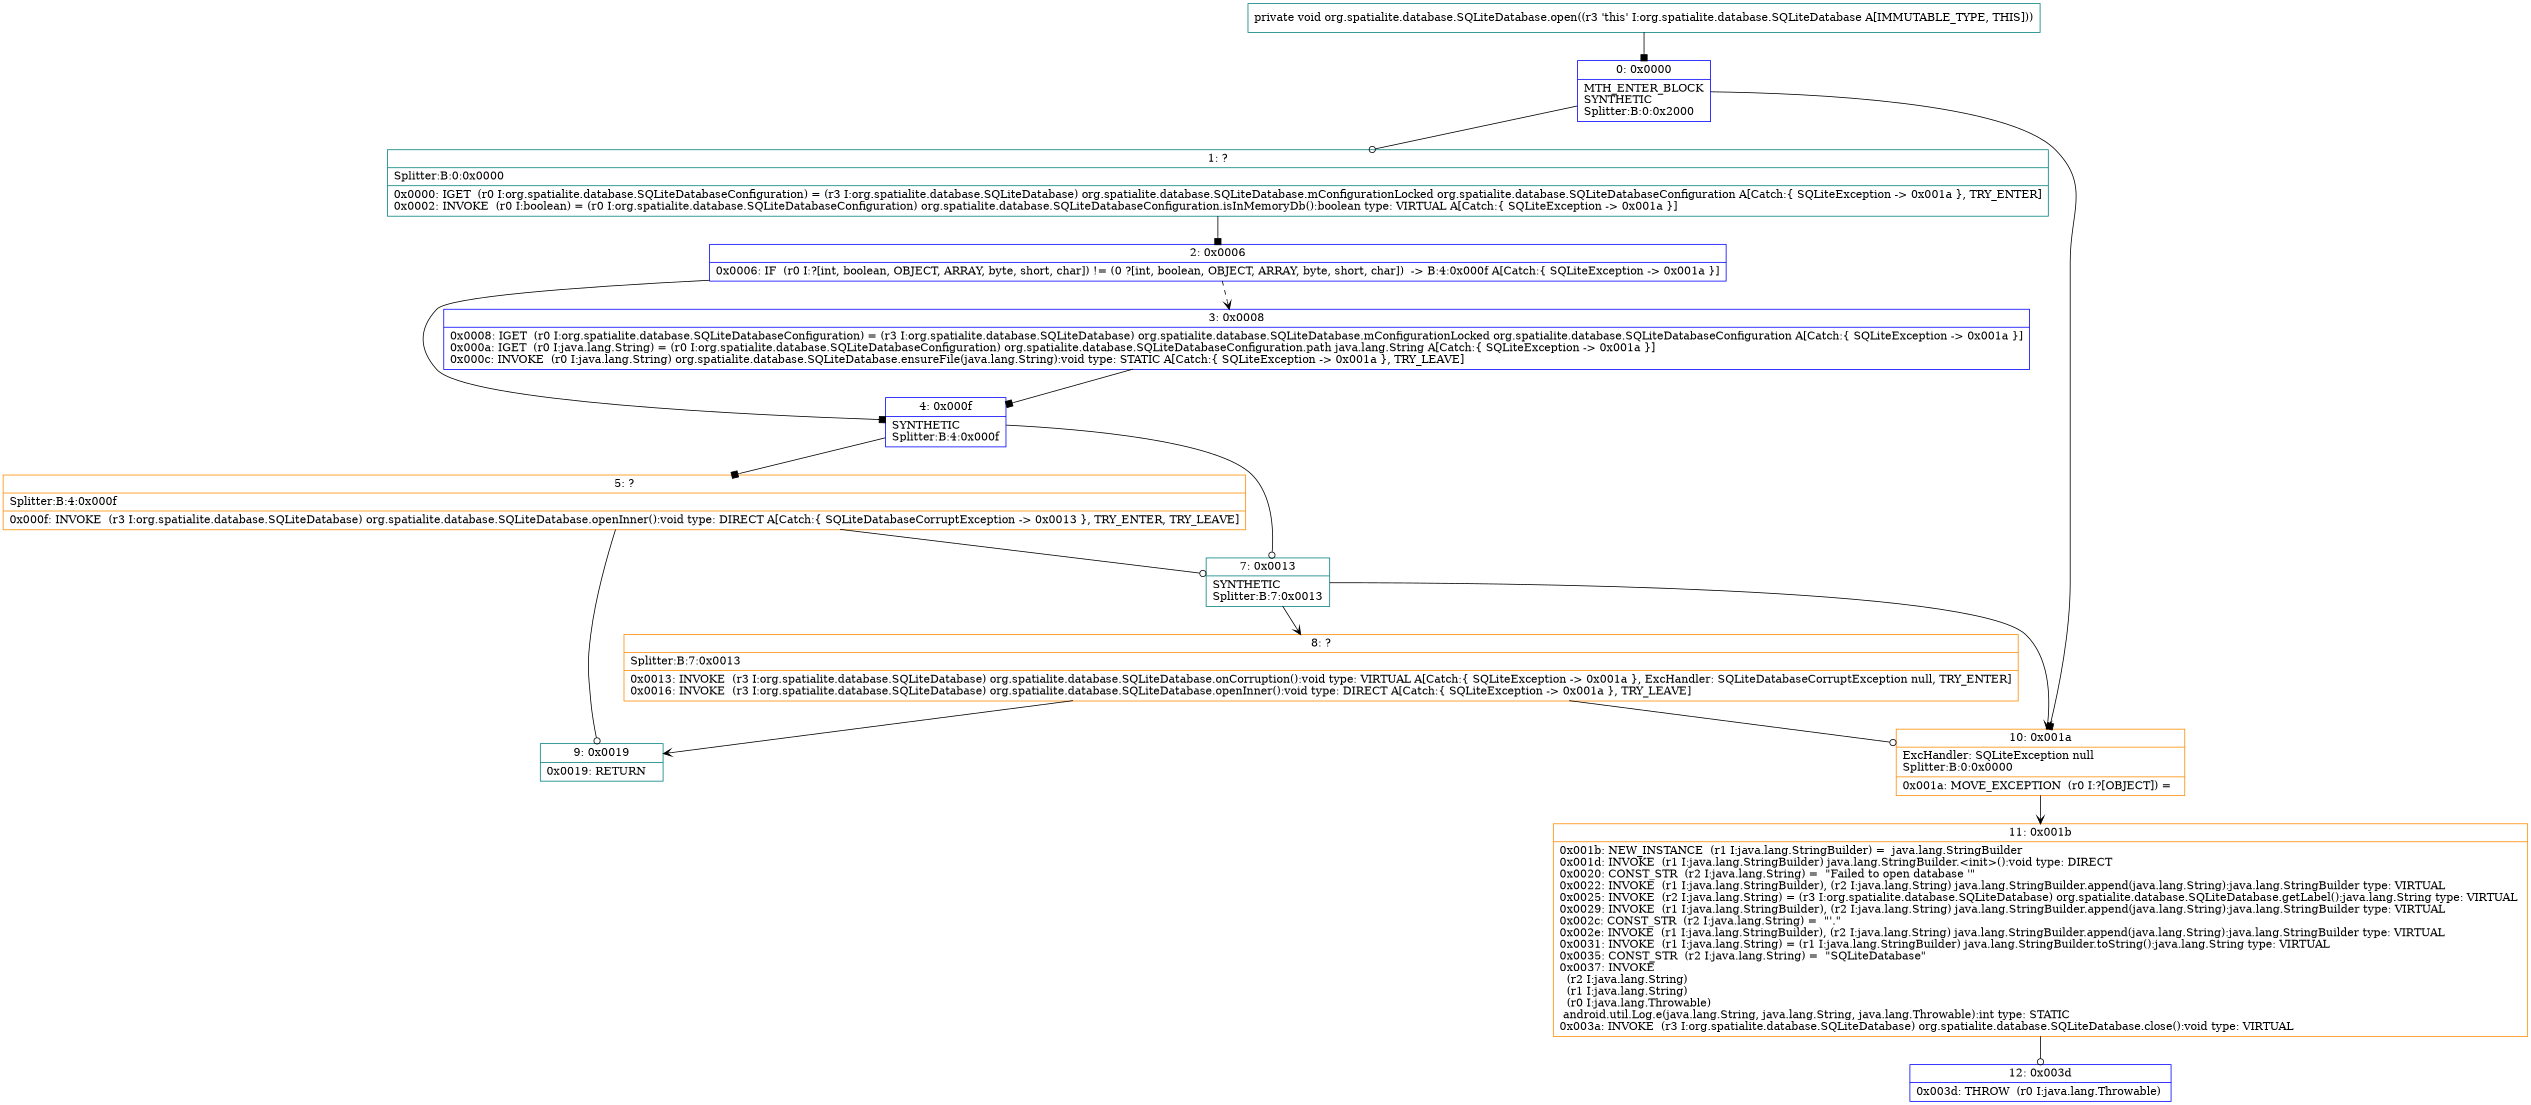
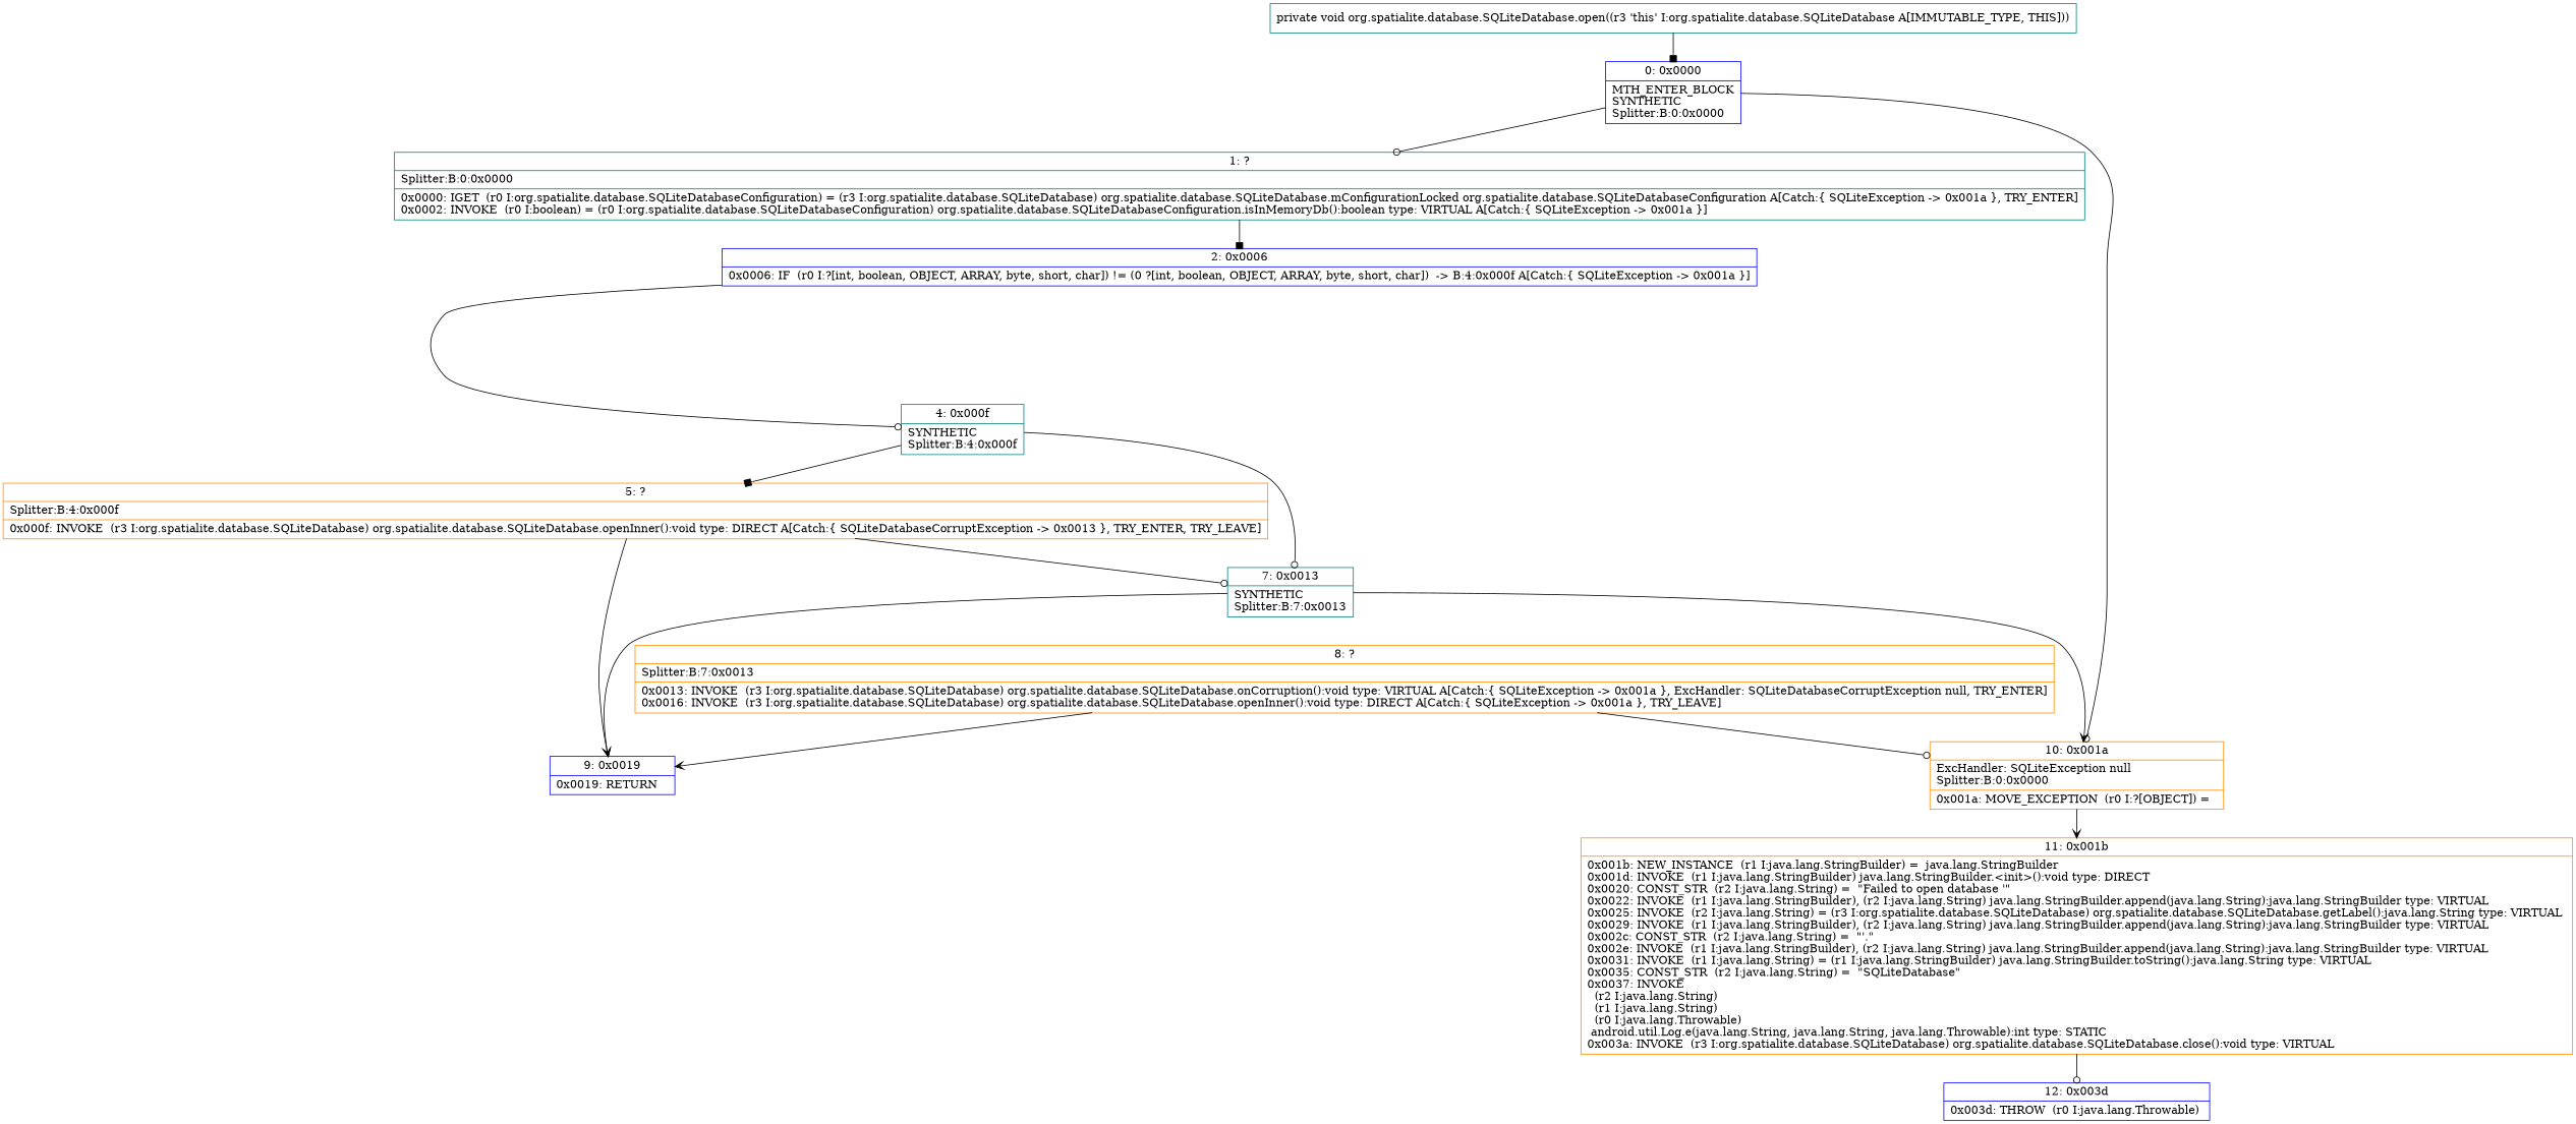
  digraph {
    node [color=teal shape=record]
    edge [arrowhead=odot]
-   n1 [color=blue label="{0\:\ 0x0000|MTH_ENTER_BLOCK\lSYNTHETIC\lSplitter:B:0:0x2000\l}"]
+   n1 [color=blue label="{0\:\ 0x0000|MTH_ENTER_BLOCK\lSYNTHETIC\lSplitter:B:0:0x0000\l}"]
    n2 [label="{1\:\ ?|Splitter:B:0:0x0000\l|0x0000: IGET  (r0 I:org.spatialite.database.SQLiteDatabaseConfiguration) = (r3 I:org.spatialite.database.SQLiteDatabase) org.spatialite.database.SQLiteDatabase.mConfigurationLocked org.spatialite.database.SQLiteDatabaseConfiguration A[Catch:\{ SQLiteException \-\> 0x001a \}, TRY_ENTER]\l0x0002: INVOKE  (r0 I:boolean) = (r0 I:org.spatialite.database.SQLiteDatabaseConfiguration) org.spatialite.database.SQLiteDatabaseConfiguration.isInMemoryDb():boolean type: VIRTUAL A[Catch:\{ SQLiteException \-\> 0x001a \}]\l}"]
    n3 [color=darkorange label="{10\:\ 0x001a|ExcHandler: SQLiteException null\lSplitter:B:0:0x0000\l|0x001a: MOVE_EXCEPTION  (r0 I:?[OBJECT]) =  \l}"]
    n4 [color=blue label="{2\:\ 0x0006|0x0006: IF  (r0 I:?[int, boolean, OBJECT, ARRAY, byte, short, char]) != (0 ?[int, boolean, OBJECT, ARRAY, byte, short, char])  \-\> B:4:0x000f A[Catch:\{ SQLiteException \-\> 0x001a \}]\l}"]
    n5 [color=darkorange label="{11\:\ 0x001b|0x001b: NEW_INSTANCE  (r1 I:java.lang.StringBuilder) =  java.lang.StringBuilder \l0x001d: INVOKE  (r1 I:java.lang.StringBuilder) java.lang.StringBuilder.\<init\>():void type: DIRECT \l0x0020: CONST_STR  (r2 I:java.lang.String) =  \"Failed to open database '\" \l0x0022: INVOKE  (r1 I:java.lang.StringBuilder), (r2 I:java.lang.String) java.lang.StringBuilder.append(java.lang.String):java.lang.StringBuilder type: VIRTUAL \l0x0025: INVOKE  (r2 I:java.lang.String) = (r3 I:org.spatialite.database.SQLiteDatabase) org.spatialite.database.SQLiteDatabase.getLabel():java.lang.String type: VIRTUAL \l0x0029: INVOKE  (r1 I:java.lang.StringBuilder), (r2 I:java.lang.String) java.lang.StringBuilder.append(java.lang.String):java.lang.StringBuilder type: VIRTUAL \l0x002c: CONST_STR  (r2 I:java.lang.String) =  \"'.\" \l0x002e: INVOKE  (r1 I:java.lang.StringBuilder), (r2 I:java.lang.String) java.lang.StringBuilder.append(java.lang.String):java.lang.StringBuilder type: VIRTUAL \l0x0031: INVOKE  (r1 I:java.lang.String) = (r1 I:java.lang.StringBuilder) java.lang.StringBuilder.toString():java.lang.String type: VIRTUAL \l0x0035: CONST_STR  (r2 I:java.lang.String) =  \"SQLiteDatabase\" \l0x0037: INVOKE  \l  (r2 I:java.lang.String)\l  (r1 I:java.lang.String)\l  (r0 I:java.lang.Throwable)\l android.util.Log.e(java.lang.String, java.lang.String, java.lang.Throwable):int type: STATIC \l0x003a: INVOKE  (r3 I:org.spatialite.database.SQLiteDatabase) org.spatialite.database.SQLiteDatabase.close():void type: VIRTUAL \l}"]
-   n6 [color=blue label="{3\:\ 0x0008|0x0008: IGET  (r0 I:org.spatialite.database.SQLiteDatabaseConfiguration) = (r3 I:org.spatialite.database.SQLiteDatabase) org.spatialite.database.SQLiteDatabase.mConfigurationLocked org.spatialite.database.SQLiteDatabaseConfiguration A[Catch:\{ SQLiteException \-\> 0x001a \}]\l0x000a: IGET  (r0 I:java.lang.String) = (r0 I:org.spatialite.database.SQLiteDatabaseConfiguration) org.spatialite.database.SQLiteDatabaseConfiguration.path java.lang.String A[Catch:\{ SQLiteException \-\> 0x001a \}]\l0x000c: INVOKE  (r0 I:java.lang.String) org.spatialite.database.SQLiteDatabase.ensureFile(java.lang.String):void type: STATIC A[Catch:\{ SQLiteException \-\> 0x001a \}, TRY_LEAVE]\l}"]
-   n7 [color=blue label="{4\:\ 0x000f|SYNTHETIC\lSplitter:B:4:0x000f\l}"]
+   n7 [label="{4\:\ 0x000f|SYNTHETIC\lSplitter:B:4:0x000f\l}"]
    n8 [color=darkorange label="{5\:\ ?|Splitter:B:4:0x000f\l|0x000f: INVOKE  (r3 I:org.spatialite.database.SQLiteDatabase) org.spatialite.database.SQLiteDatabase.openInner():void type: DIRECT A[Catch:\{ SQLiteDatabaseCorruptException \-\> 0x0013 \}, TRY_ENTER, TRY_LEAVE]\l}"]
    n9 [label="{7\:\ 0x0013|SYNTHETIC\lSplitter:B:7:0x0013\l}"]
-   n10 [label="{9\:\ 0x0019|0x0019: RETURN   \l}"]
+   n10 [color=blue label="{9\:\ 0x0019|0x0019: RETURN   \l}"]
    n11 [color=darkorange label="{8\:\ ?|Splitter:B:7:0x0013\l|0x0013: INVOKE  (r3 I:org.spatialite.database.SQLiteDatabase) org.spatialite.database.SQLiteDatabase.onCorruption():void type: VIRTUAL A[Catch:\{ SQLiteException \-\> 0x001a \}, ExcHandler: SQLiteDatabaseCorruptException null, TRY_ENTER]\l0x0016: INVOKE  (r3 I:org.spatialite.database.SQLiteDatabase) org.spatialite.database.SQLiteDatabase.openInner():void type: DIRECT A[Catch:\{ SQLiteException \-\> 0x001a \}, TRY_LEAVE]\l}"]
    n12 [color=blue label="{12\:\ 0x003d|0x003d: THROW  (r0 I:java.lang.Throwable) \l}"]
    n13 [label="{private void org.spatialite.database.SQLiteDatabase.open((r3 'this' I:org.spatialite.database.SQLiteDatabase A[IMMUTABLE_TYPE, THIS])) }"]
    n1 -> n2
-   n1 -> n3 [arrowhead=box]
+   n1 -> n3
    n2 -> n4 [arrowhead=box]
    n3 -> n5 [arrowhead=vee]
-   n4 -> n6 [arrowhead=vee style=dashed]
-   n4 -> n7 [arrowhead=box]
+   n4 -> n7
    n5 -> n12
-   n6 -> n7 [arrowhead=box]
    n7 -> n8 [arrowhead=box]
    n7 -> n9
    n8 -> n9
-   n8 -> n10
+   n8 -> n10 [arrowhead=vee]
    n9 -> n3 [arrowhead=vee]
-   n9 -> n11 [arrowhead=vee]
+   n9 -> n10 [arrowhead=vee]
    n11 -> n3
    n11 -> n10 [arrowhead=vee]
    n13 -> n1 [arrowhead=box]
  }
